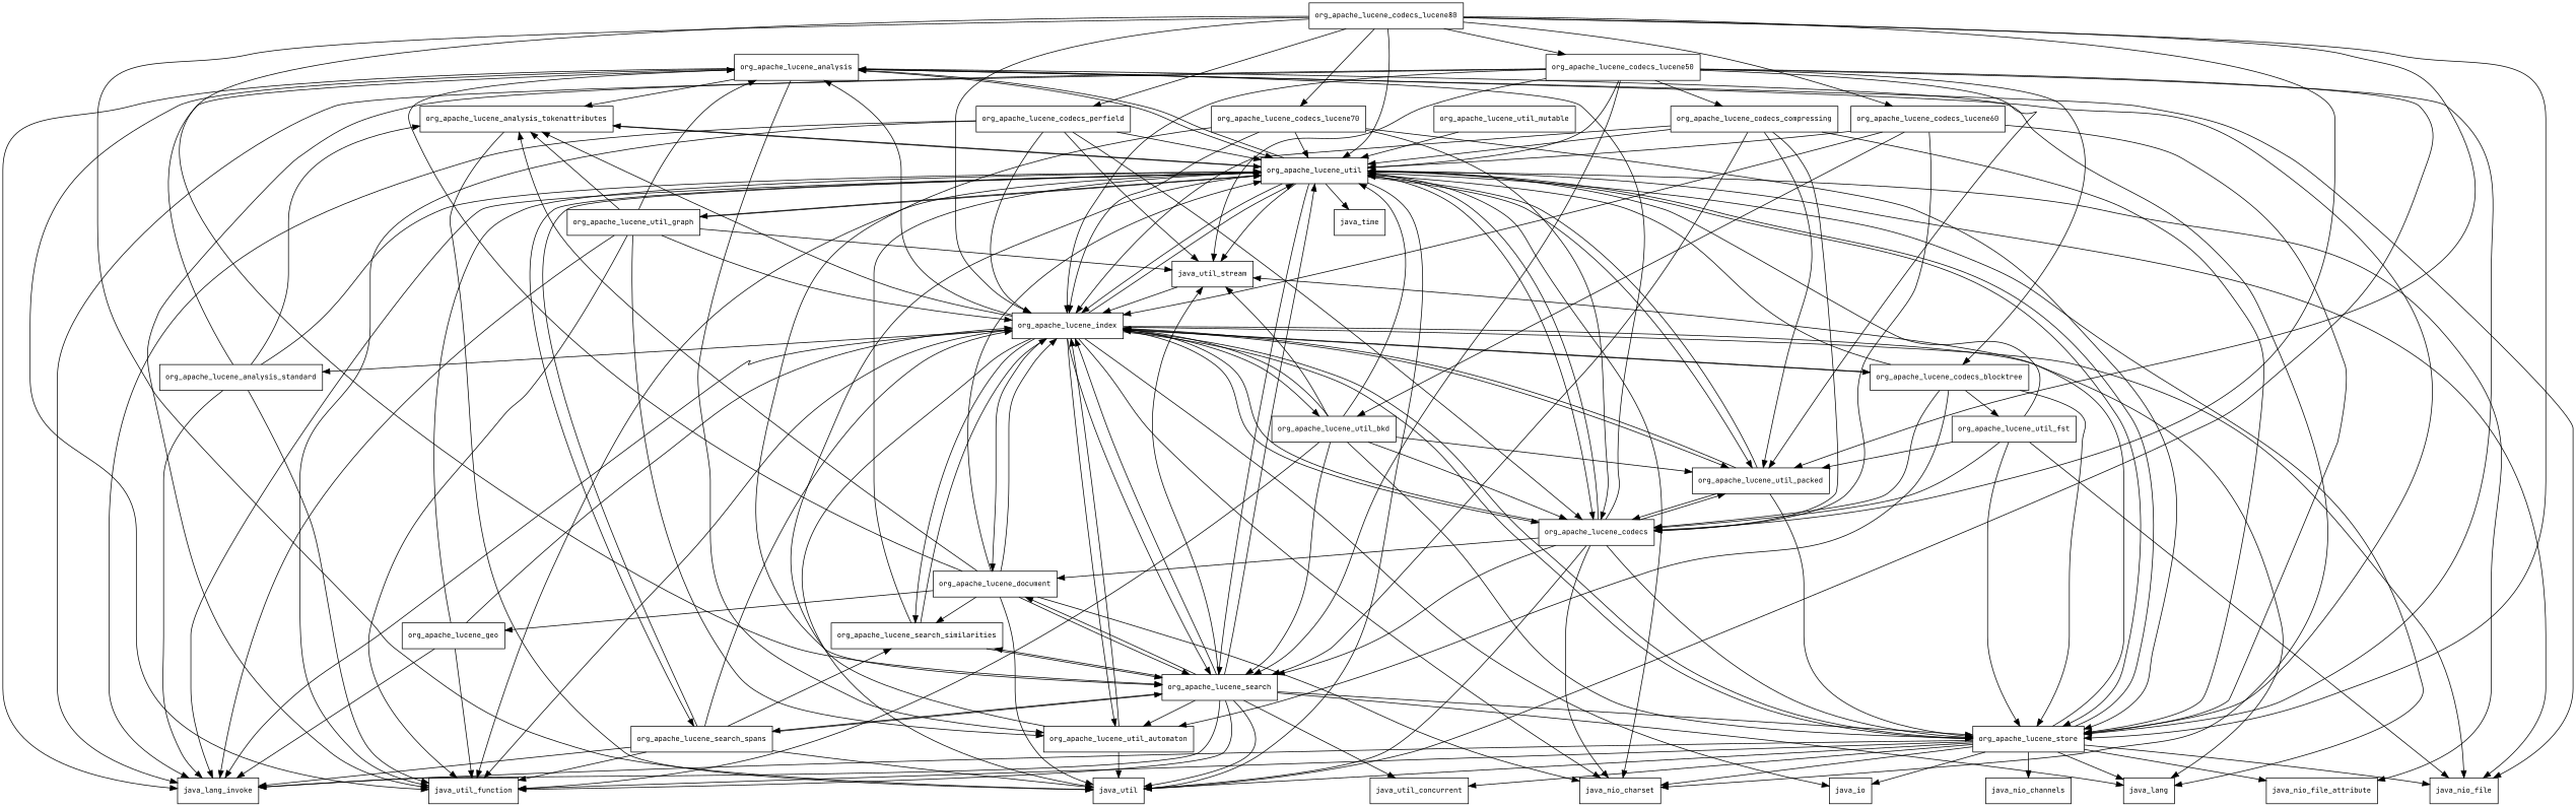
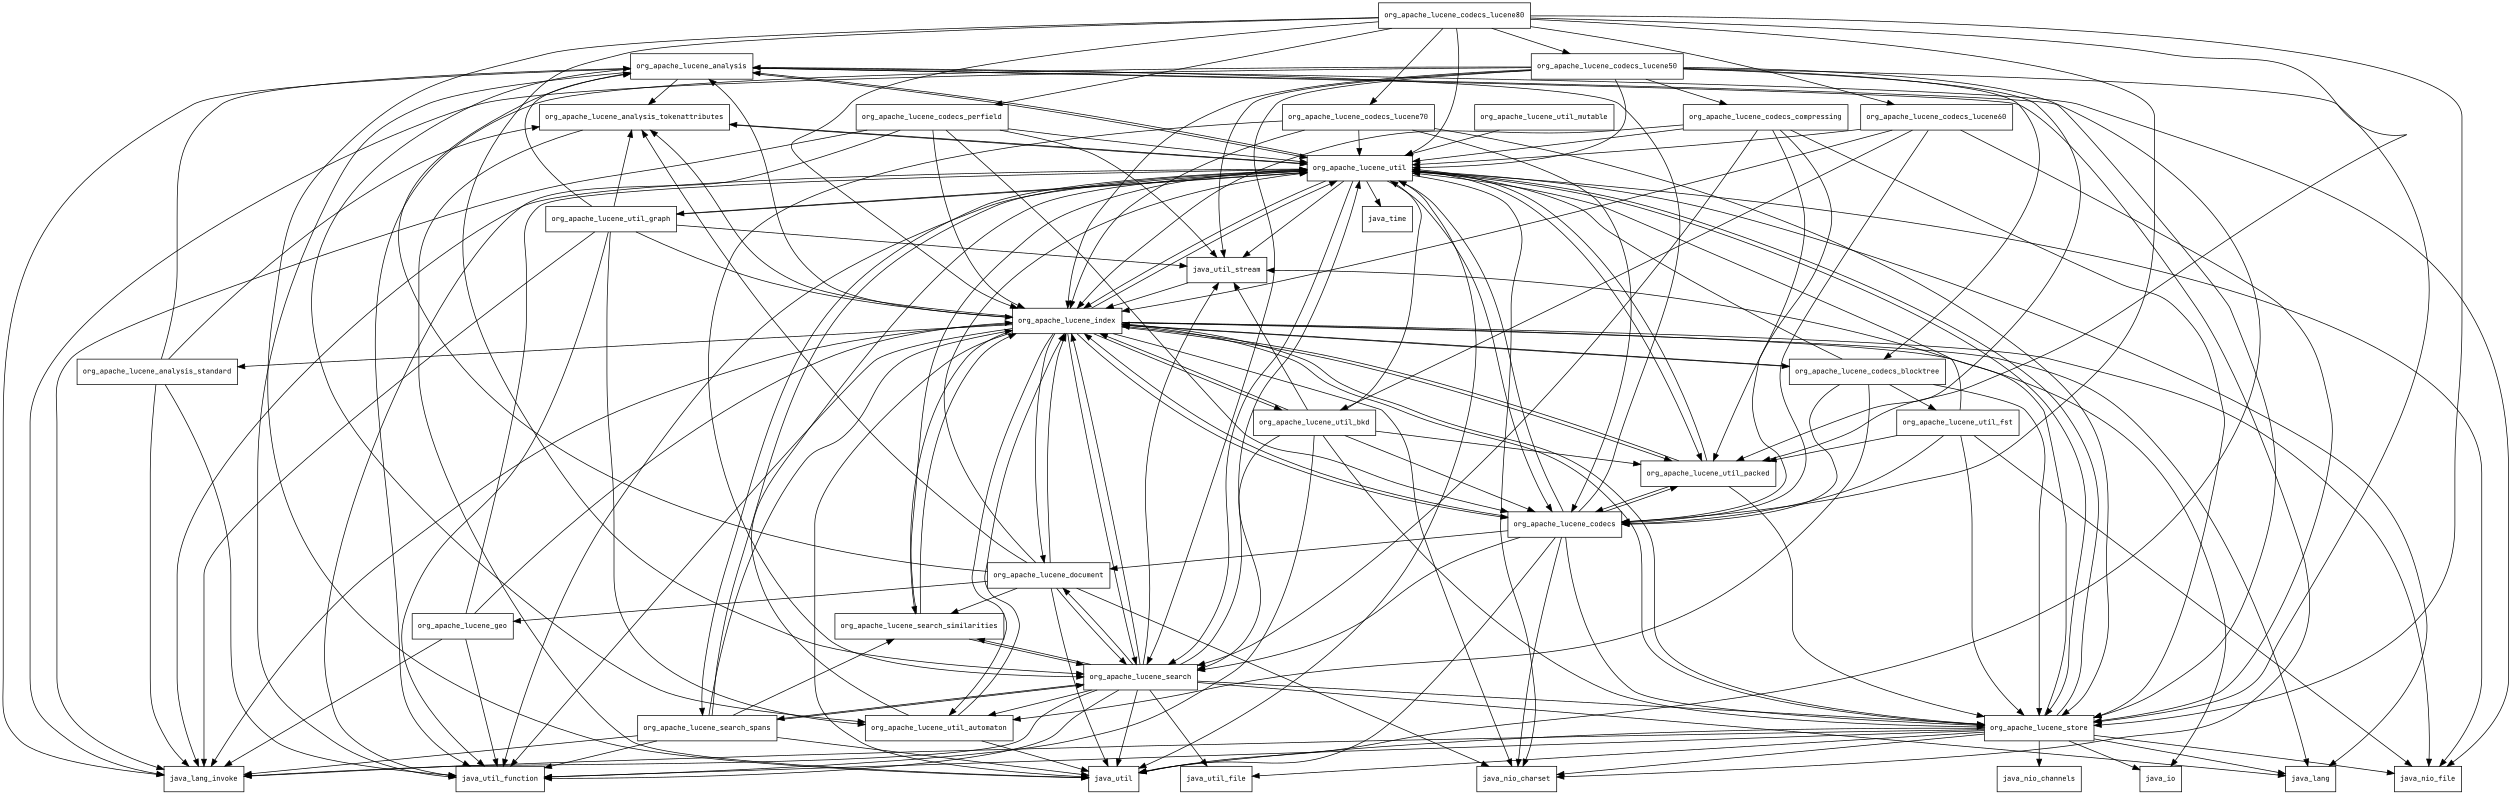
  digraph {
    fontname="JetBrains Mono"
    node [fontname="JetBrains Mono" fontsize=10.0 shape=box]
    edge [fontname="JetBrains Mono"]
    org_apache_lucene_analysis
    java_lang_invoke
    java_nio_charset
    java_nio_file
    java_util_function
    org_apache_lucene_analysis_tokenattributes
    org_apache_lucene_store
    org_apache_lucene_util
    org_apache_lucene_util_automaton
    java_util
    org_apache_lucene_index
    java_util_stream
    java_io
    java_lang
-   java_util_concurrent
+   java_util_concurrent [label=java_util_file]
    java_nio_channels
-   java_nio_file_attribute
    org_apache_lucene_codecs
    org_apache_lucene_search
    org_apache_lucene_util_packed
    org_apache_lucene_search_spans
    java_time
    org_apache_lucene_util_graph
    org_apache_lucene_analysis_standard
    org_apache_lucene_document
    org_apache_lucene_search_similarities
    org_apache_lucene_codecs_blocktree
    org_apache_lucene_util_bkd
    org_apache_lucene_geo
    org_apache_lucene_util_fst
    org_apache_lucene_codecs_compressing
    org_apache_lucene_codecs_lucene50
    org_apache_lucene_codecs_lucene60
    org_apache_lucene_codecs_lucene70
    org_apache_lucene_codecs_lucene80
    org_apache_lucene_codecs_perfield
    org_apache_lucene_util_mutable
    org_apache_lucene_analysis -> java_lang_invoke
    org_apache_lucene_analysis -> java_nio_charset
    org_apache_lucene_analysis -> java_nio_file
    org_apache_lucene_analysis -> java_util_function
    org_apache_lucene_analysis -> org_apache_lucene_analysis_tokenattributes
    org_apache_lucene_analysis -> org_apache_lucene_store
    org_apache_lucene_analysis -> org_apache_lucene_util
    org_apache_lucene_analysis -> org_apache_lucene_util_automaton
    org_apache_lucene_analysis_tokenattributes -> org_apache_lucene_util
    org_apache_lucene_analysis_tokenattributes -> java_util
    org_apache_lucene_store -> java_lang_invoke
    org_apache_lucene_store -> java_nio_charset
    org_apache_lucene_store -> java_nio_file
    org_apache_lucene_store -> java_util_function
    org_apache_lucene_store -> org_apache_lucene_util
    org_apache_lucene_store -> java_util
    org_apache_lucene_store -> org_apache_lucene_index
    org_apache_lucene_store -> java_util_stream
    org_apache_lucene_store -> java_io
    org_apache_lucene_store -> java_lang
    org_apache_lucene_store -> java_util_concurrent
    org_apache_lucene_store -> java_nio_channels
-   org_apache_lucene_store -> java_nio_file_attribute
    org_apache_lucene_util -> org_apache_lucene_analysis
    org_apache_lucene_util -> java_lang_invoke
    org_apache_lucene_util -> java_nio_charset
    org_apache_lucene_util -> java_nio_file
    org_apache_lucene_util -> java_util_function
    org_apache_lucene_util -> org_apache_lucene_analysis_tokenattributes
    org_apache_lucene_util -> org_apache_lucene_store
    org_apache_lucene_util -> java_util
    org_apache_lucene_util -> org_apache_lucene_index
    org_apache_lucene_util -> java_util_stream
    org_apache_lucene_util -> java_lang
-   org_apache_lucene_util -> java_nio_file_attribute
    org_apache_lucene_util -> org_apache_lucene_codecs
    org_apache_lucene_util -> org_apache_lucene_search
    org_apache_lucene_util -> org_apache_lucene_util_packed
    org_apache_lucene_util -> org_apache_lucene_search_spans
    org_apache_lucene_util -> java_time
    org_apache_lucene_util -> org_apache_lucene_util_graph
    org_apache_lucene_util_automaton -> org_apache_lucene_util
    org_apache_lucene_util_automaton -> java_util
    org_apache_lucene_util_automaton -> org_apache_lucene_index
    org_apache_lucene_index -> org_apache_lucene_analysis
    org_apache_lucene_index -> java_lang_invoke
    org_apache_lucene_index -> java_nio_charset
    org_apache_lucene_index -> java_nio_file
    org_apache_lucene_index -> java_util_function
    org_apache_lucene_index -> org_apache_lucene_analysis_tokenattributes
    org_apache_lucene_index -> org_apache_lucene_store
    org_apache_lucene_index -> org_apache_lucene_util
    org_apache_lucene_index -> org_apache_lucene_util_automaton
    org_apache_lucene_index -> java_util
    org_apache_lucene_index -> java_io
    org_apache_lucene_index -> java_lang
    org_apache_lucene_index -> org_apache_lucene_codecs
    org_apache_lucene_index -> org_apache_lucene_search
    org_apache_lucene_index -> org_apache_lucene_util_packed
    org_apache_lucene_index -> org_apache_lucene_analysis_standard
    org_apache_lucene_index -> org_apache_lucene_document
    org_apache_lucene_index -> org_apache_lucene_search_similarities
    org_apache_lucene_index -> org_apache_lucene_codecs_blocktree
    org_apache_lucene_index -> org_apache_lucene_util_bkd
    java_util_stream -> org_apache_lucene_index
    org_apache_lucene_codecs -> org_apache_lucene_analysis
    org_apache_lucene_codecs -> java_nio_charset
    org_apache_lucene_codecs -> org_apache_lucene_store
    org_apache_lucene_codecs -> org_apache_lucene_util
    org_apache_lucene_codecs -> java_util
    org_apache_lucene_codecs -> org_apache_lucene_index
    org_apache_lucene_codecs -> org_apache_lucene_search
    org_apache_lucene_codecs -> org_apache_lucene_util_packed
    org_apache_lucene_codecs -> org_apache_lucene_document
    org_apache_lucene_search -> java_lang_invoke
    org_apache_lucene_search -> java_util_function
    org_apache_lucene_search -> org_apache_lucene_store
    org_apache_lucene_search -> org_apache_lucene_util
    org_apache_lucene_search -> org_apache_lucene_util_automaton
    org_apache_lucene_search -> java_util
    org_apache_lucene_search -> org_apache_lucene_index
    org_apache_lucene_search -> java_util_stream
    org_apache_lucene_search -> java_lang
    org_apache_lucene_search -> java_util_concurrent
    org_apache_lucene_search -> org_apache_lucene_search_spans
    org_apache_lucene_search -> org_apache_lucene_document
    org_apache_lucene_search -> org_apache_lucene_search_similarities
    org_apache_lucene_util_packed -> org_apache_lucene_store
    org_apache_lucene_util_packed -> org_apache_lucene_util
    org_apache_lucene_util_packed -> org_apache_lucene_index
    org_apache_lucene_util_packed -> org_apache_lucene_codecs
    org_apache_lucene_search_spans -> java_lang_invoke
    org_apache_lucene_search_spans -> java_util_function
    org_apache_lucene_search_spans -> org_apache_lucene_util
    org_apache_lucene_search_spans -> java_util
    org_apache_lucene_search_spans -> org_apache_lucene_index
    org_apache_lucene_search_spans -> org_apache_lucene_search
    org_apache_lucene_search_spans -> org_apache_lucene_search_similarities
    org_apache_lucene_util_graph -> org_apache_lucene_analysis
    org_apache_lucene_util_graph -> java_lang_invoke
    org_apache_lucene_util_graph -> java_util_function
    org_apache_lucene_util_graph -> org_apache_lucene_analysis_tokenattributes
    org_apache_lucene_util_graph -> org_apache_lucene_util
    org_apache_lucene_util_graph -> org_apache_lucene_util_automaton
    org_apache_lucene_util_graph -> org_apache_lucene_index
    org_apache_lucene_util_graph -> java_util_stream
    org_apache_lucene_analysis_standard -> org_apache_lucene_analysis
    org_apache_lucene_analysis_standard -> java_lang_invoke
    org_apache_lucene_analysis_standard -> java_util_function
    org_apache_lucene_analysis_standard -> org_apache_lucene_analysis_tokenattributes
-   org_apache_lucene_analysis_standard -> org_apache_lucene_util
    org_apache_lucene_document -> org_apache_lucene_analysis
    org_apache_lucene_document -> java_nio_charset
    org_apache_lucene_document -> org_apache_lucene_analysis_tokenattributes
    org_apache_lucene_document -> org_apache_lucene_util
    org_apache_lucene_document -> java_util
    org_apache_lucene_document -> org_apache_lucene_index
    org_apache_lucene_document -> org_apache_lucene_search
    org_apache_lucene_document -> org_apache_lucene_search_similarities
    org_apache_lucene_document -> org_apache_lucene_geo
    org_apache_lucene_search_similarities -> org_apache_lucene_util
    org_apache_lucene_search_similarities -> org_apache_lucene_index
    org_apache_lucene_search_similarities -> org_apache_lucene_search
    org_apache_lucene_codecs_blocktree -> org_apache_lucene_store
    org_apache_lucene_codecs_blocktree -> org_apache_lucene_util
    org_apache_lucene_codecs_blocktree -> org_apache_lucene_util_automaton
    org_apache_lucene_codecs_blocktree -> org_apache_lucene_index
    org_apache_lucene_codecs_blocktree -> org_apache_lucene_codecs
    org_apache_lucene_codecs_blocktree -> org_apache_lucene_util_fst
    org_apache_lucene_util_bkd -> java_util_function
    org_apache_lucene_util_bkd -> org_apache_lucene_store
    org_apache_lucene_util_bkd -> org_apache_lucene_util
    org_apache_lucene_util_bkd -> org_apache_lucene_index
    org_apache_lucene_util_bkd -> java_util_stream
    org_apache_lucene_util_bkd -> org_apache_lucene_codecs
    org_apache_lucene_util_bkd -> org_apache_lucene_search
    org_apache_lucene_util_bkd -> org_apache_lucene_util_packed
    org_apache_lucene_geo -> java_lang_invoke
    org_apache_lucene_geo -> java_util_function
    org_apache_lucene_geo -> org_apache_lucene_util
    org_apache_lucene_geo -> org_apache_lucene_index
    org_apache_lucene_util_fst -> java_nio_file
    org_apache_lucene_util_fst -> org_apache_lucene_store
    org_apache_lucene_util_fst -> org_apache_lucene_util
    org_apache_lucene_util_fst -> org_apache_lucene_codecs
    org_apache_lucene_util_fst -> org_apache_lucene_util_packed
    org_apache_lucene_codecs_compressing -> org_apache_lucene_store
    org_apache_lucene_codecs_compressing -> org_apache_lucene_util
    org_apache_lucene_codecs_compressing -> org_apache_lucene_index
    org_apache_lucene_codecs_compressing -> org_apache_lucene_codecs
    org_apache_lucene_codecs_compressing -> org_apache_lucene_search
    org_apache_lucene_codecs_compressing -> org_apache_lucene_util_packed
    org_apache_lucene_codecs_lucene50 -> java_lang_invoke
    org_apache_lucene_codecs_lucene50 -> java_util_function
    org_apache_lucene_codecs_lucene50 -> org_apache_lucene_store
    org_apache_lucene_codecs_lucene50 -> org_apache_lucene_util
    org_apache_lucene_codecs_lucene50 -> java_util
    org_apache_lucene_codecs_lucene50 -> org_apache_lucene_index
    org_apache_lucene_codecs_lucene50 -> java_util_stream
    org_apache_lucene_codecs_lucene50 -> org_apache_lucene_search
    org_apache_lucene_codecs_lucene50 -> org_apache_lucene_util_packed
    org_apache_lucene_codecs_lucene50 -> org_apache_lucene_codecs_blocktree
    org_apache_lucene_codecs_lucene50 -> org_apache_lucene_codecs_compressing
    org_apache_lucene_codecs_lucene60 -> org_apache_lucene_store
    org_apache_lucene_codecs_lucene60 -> org_apache_lucene_util
    org_apache_lucene_codecs_lucene60 -> org_apache_lucene_index
    org_apache_lucene_codecs_lucene60 -> org_apache_lucene_codecs
    org_apache_lucene_codecs_lucene60 -> org_apache_lucene_util_bkd
    org_apache_lucene_codecs_lucene70 -> org_apache_lucene_store
    org_apache_lucene_codecs_lucene70 -> org_apache_lucene_util
    org_apache_lucene_codecs_lucene70 -> org_apache_lucene_index
    org_apache_lucene_codecs_lucene70 -> org_apache_lucene_codecs
    org_apache_lucene_codecs_lucene70 -> org_apache_lucene_search
    org_apache_lucene_codecs_lucene80 -> org_apache_lucene_store
    org_apache_lucene_codecs_lucene80 -> org_apache_lucene_util
    org_apache_lucene_codecs_lucene80 -> java_util
    org_apache_lucene_codecs_lucene80 -> org_apache_lucene_index
    org_apache_lucene_codecs_lucene80 -> org_apache_lucene_codecs
    org_apache_lucene_codecs_lucene80 -> org_apache_lucene_search
    org_apache_lucene_codecs_lucene80 -> org_apache_lucene_util_packed
    org_apache_lucene_codecs_lucene80 -> org_apache_lucene_codecs_lucene50
    org_apache_lucene_codecs_lucene80 -> org_apache_lucene_codecs_lucene60
    org_apache_lucene_codecs_lucene80 -> org_apache_lucene_codecs_lucene70
    org_apache_lucene_codecs_lucene80 -> org_apache_lucene_codecs_perfield
    org_apache_lucene_codecs_perfield -> java_lang_invoke
    org_apache_lucene_codecs_perfield -> java_util_function
    org_apache_lucene_codecs_perfield -> org_apache_lucene_util
    org_apache_lucene_codecs_perfield -> org_apache_lucene_index
    org_apache_lucene_codecs_perfield -> java_util_stream
    org_apache_lucene_codecs_perfield -> org_apache_lucene_codecs
    org_apache_lucene_util_mutable -> org_apache_lucene_util
  }
